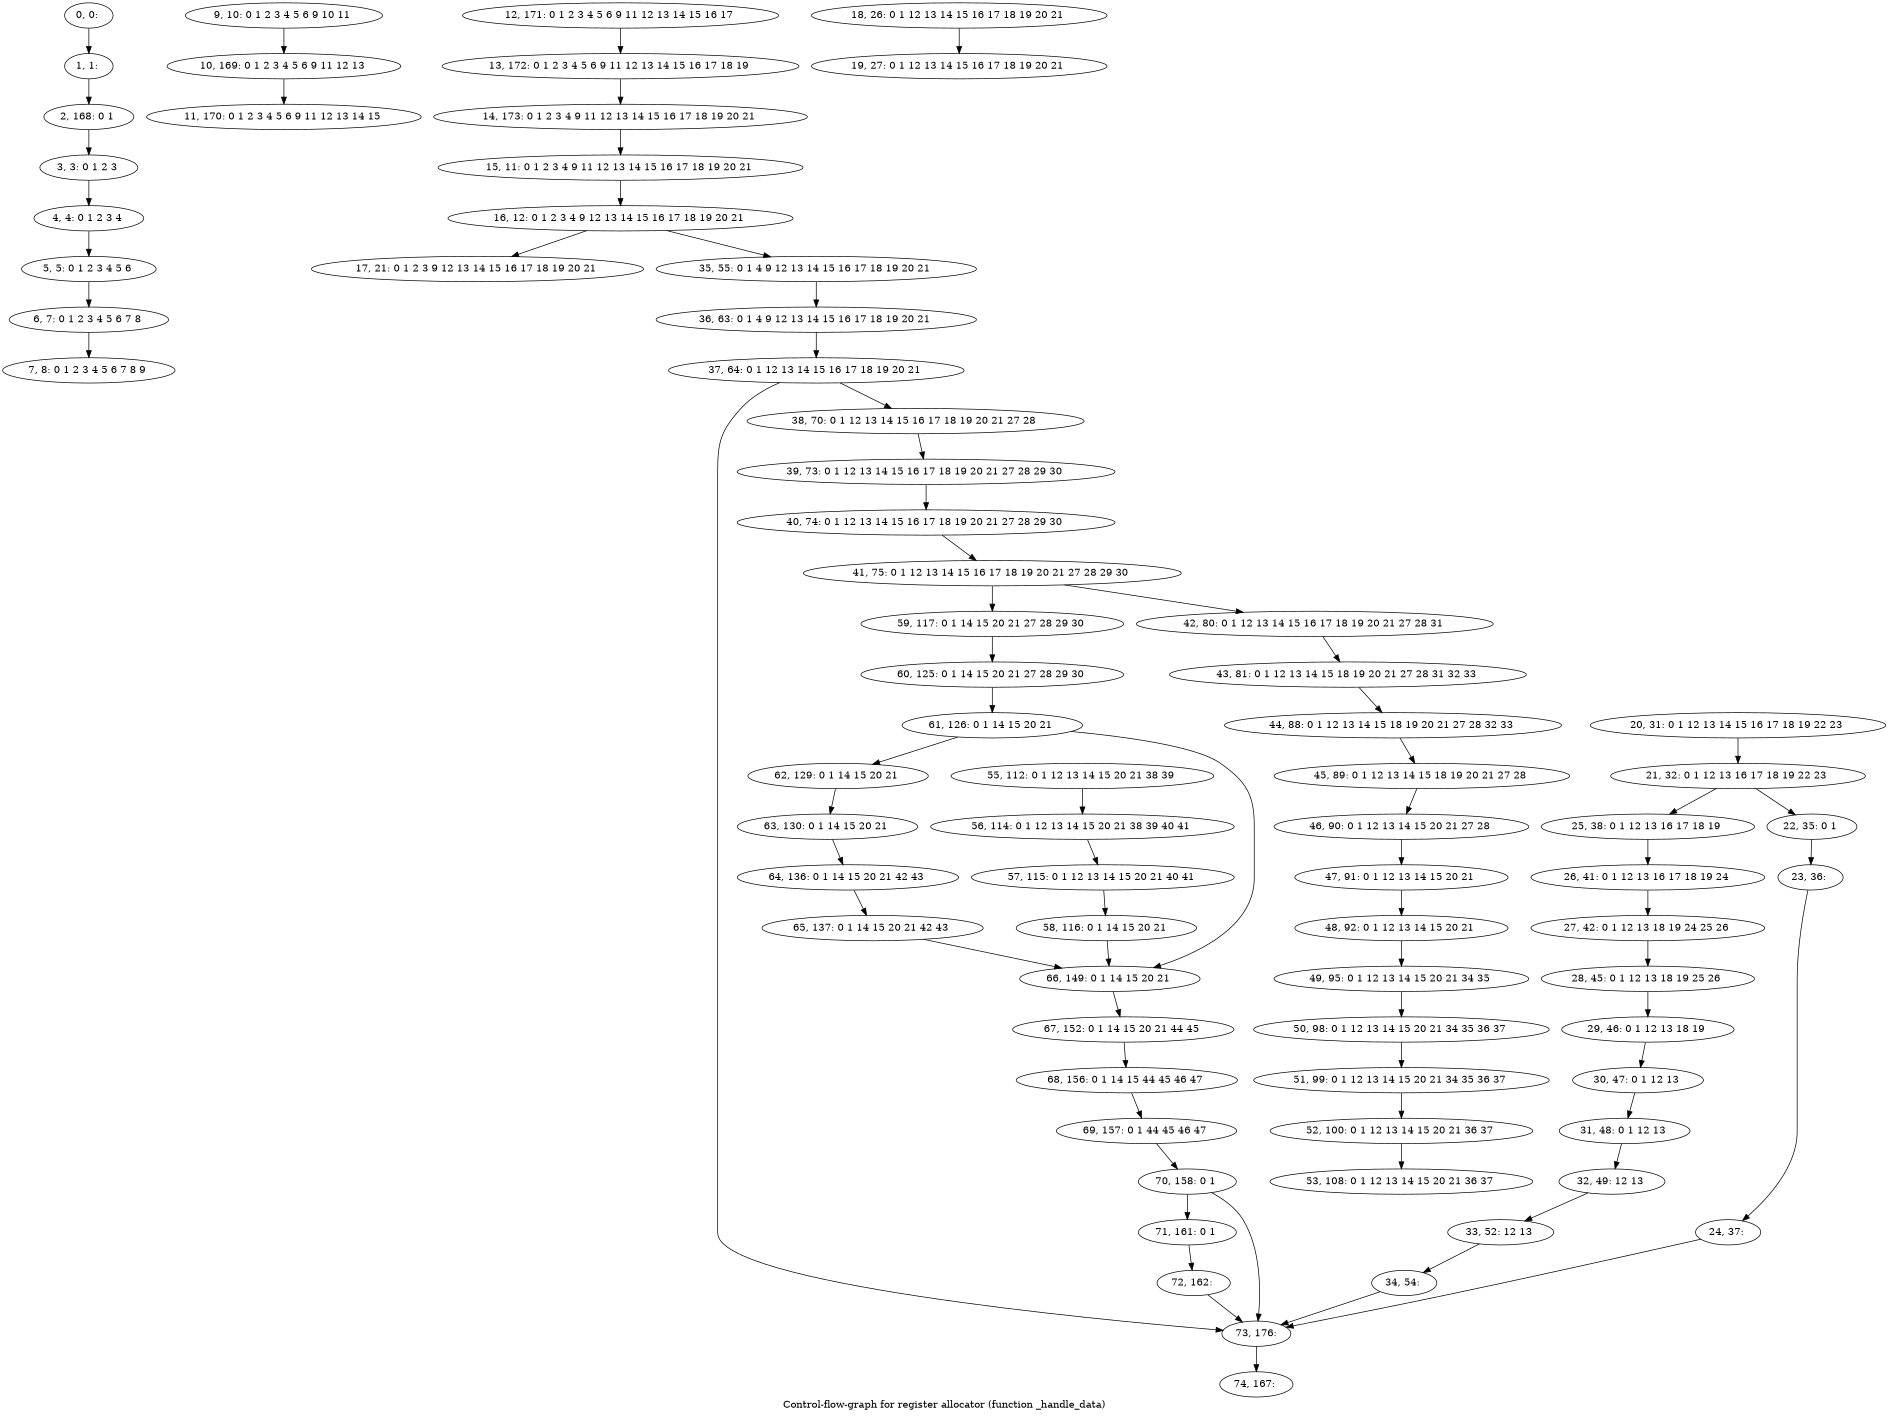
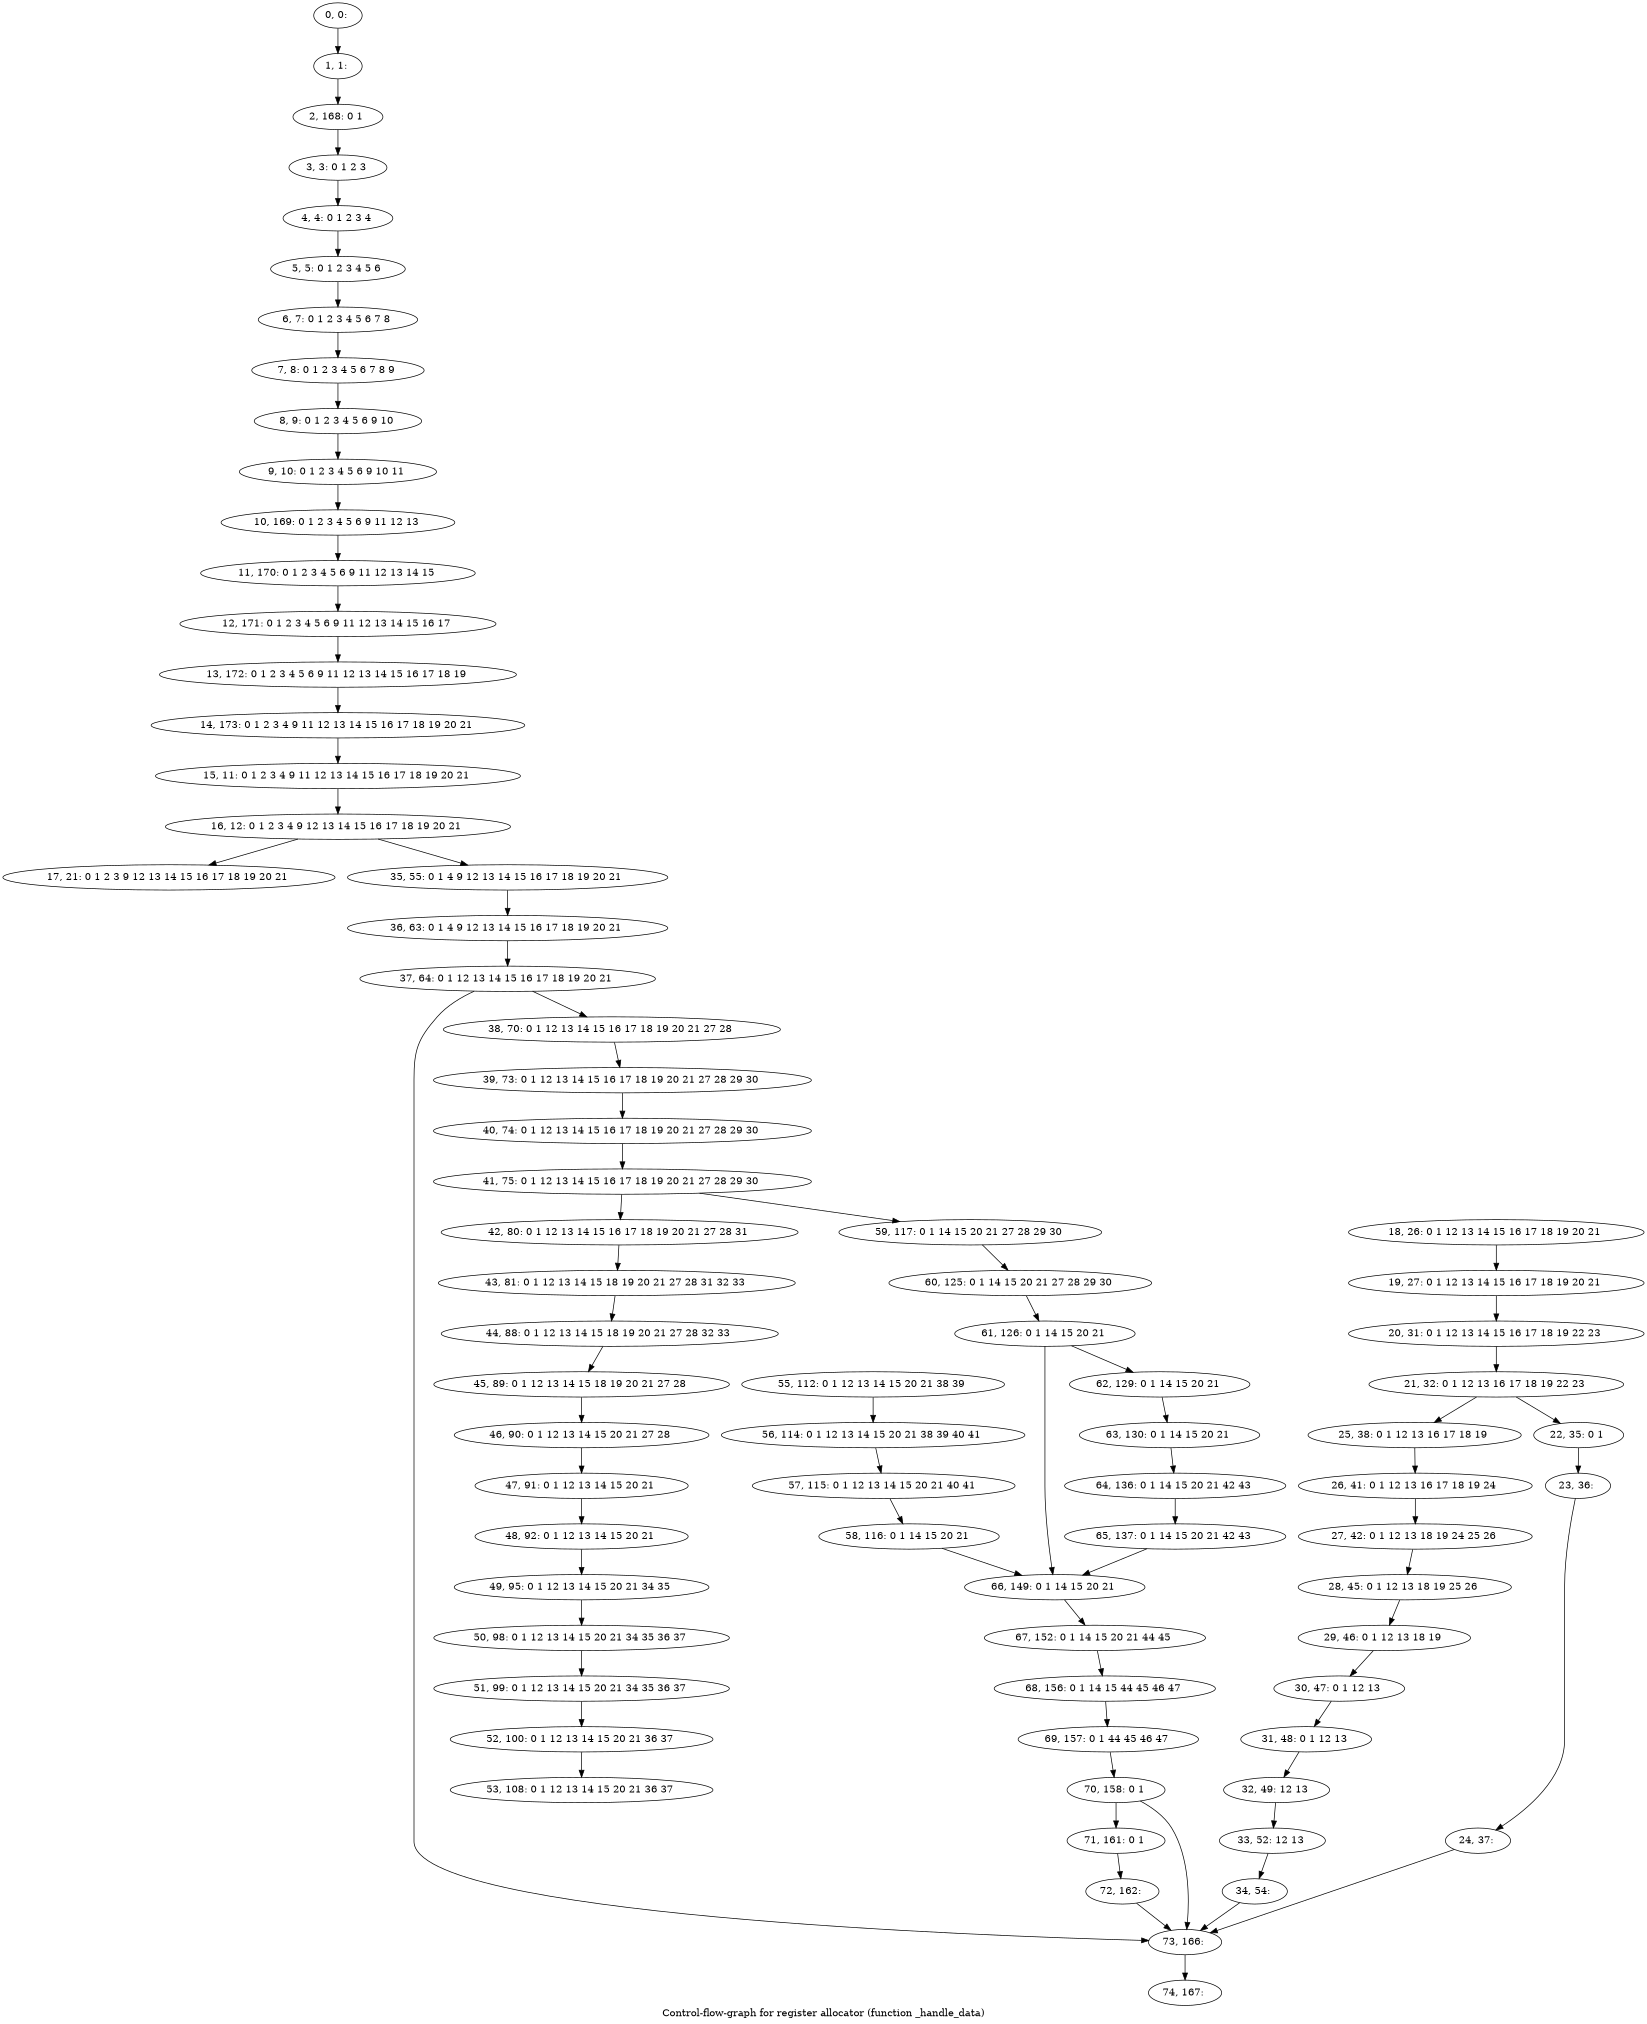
  digraph {
    label="Control-flow-graph for register allocator (function _handle_data)"
    n1 [label="0, 0: "]
    n2 [label="1, 1: "]
    n3 [label="2, 168: 0 1 "]
    n4 [label="3, 3: 0 1 2 3 "]
    n5 [label="4, 4: 0 1 2 3 4 "]
    n6 [label="5, 5: 0 1 2 3 4 5 6 "]
    n7 [label="6, 7: 0 1 2 3 4 5 6 7 8 "]
    n8 [label="7, 8: 0 1 2 3 4 5 6 7 8 9 "]
+   n9 [label="8, 9: 0 1 2 3 4 5 6 9 10 "]
    n10 [label="9, 10: 0 1 2 3 4 5 6 9 10 11 "]
    n11 [label="10, 169: 0 1 2 3 4 5 6 9 11 12 13 "]
    n12 [label="11, 170: 0 1 2 3 4 5 6 9 11 12 13 14 15 "]
    n13 [label="12, 171: 0 1 2 3 4 5 6 9 11 12 13 14 15 16 17 "]
    n14 [label="13, 172: 0 1 2 3 4 5 6 9 11 12 13 14 15 16 17 18 19 "]
    n15 [label="14, 173: 0 1 2 3 4 9 11 12 13 14 15 16 17 18 19 20 21 "]
    n16 [label="15, 11: 0 1 2 3 4 9 11 12 13 14 15 16 17 18 19 20 21 "]
    n17 [label="16, 12: 0 1 2 3 4 9 12 13 14 15 16 17 18 19 20 21 "]
    n18 [label="17, 21: 0 1 2 3 9 12 13 14 15 16 17 18 19 20 21 "]
    n19 [label="35, 55: 0 1 4 9 12 13 14 15 16 17 18 19 20 21 "]
    n20 [label="36, 63: 0 1 4 9 12 13 14 15 16 17 18 19 20 21 "]
    n21 [label="18, 26: 0 1 12 13 14 15 16 17 18 19 20 21 "]
    n22 [label="19, 27: 0 1 12 13 14 15 16 17 18 19 20 21 "]
    n23 [label="20, 31: 0 1 12 13 14 15 16 17 18 19 22 23 "]
    n24 [label="21, 32: 0 1 12 13 16 17 18 19 22 23 "]
    n25 [label="22, 35: 0 1 "]
    n26 [label="25, 38: 0 1 12 13 16 17 18 19 "]
    n27 [label="23, 36: "]
    n28 [label="26, 41: 0 1 12 13 16 17 18 19 24 "]
    n29 [label="24, 37: "]
-   n30 [label="73, 176:"]
+   n30 [label="73, 166: "]
    n31 [label="74, 167: "]
    n32 [label="27, 42: 0 1 12 13 18 19 24 25 26 "]
    n33 [label="28, 45: 0 1 12 13 18 19 25 26 "]
    n34 [label="29, 46: 0 1 12 13 18 19 "]
    n35 [label="30, 47: 0 1 12 13 "]
    n36 [label="31, 48: 0 1 12 13 "]
    n37 [label="32, 49: 12 13 "]
    n38 [label="33, 52: 12 13 "]
    n39 [label="34, 54: "]
    n40 [label="37, 64: 0 1 12 13 14 15 16 17 18 19 20 21 "]
    n41 [label="38, 70: 0 1 12 13 14 15 16 17 18 19 20 21 27 28 "]
    n42 [label="39, 73: 0 1 12 13 14 15 16 17 18 19 20 21 27 28 29 30 "]
    n43 [label="40, 74: 0 1 12 13 14 15 16 17 18 19 20 21 27 28 29 30 "]
    n44 [label="41, 75: 0 1 12 13 14 15 16 17 18 19 20 21 27 28 29 30 "]
    n45 [label="42, 80: 0 1 12 13 14 15 16 17 18 19 20 21 27 28 31 "]
    n46 [label="59, 117: 0 1 14 15 20 21 27 28 29 30 "]
    n47 [label="43, 81: 0 1 12 13 14 15 18 19 20 21 27 28 31 32 33 "]
    n48 [label="60, 125: 0 1 14 15 20 21 27 28 29 30 "]
    n49 [label="44, 88: 0 1 12 13 14 15 18 19 20 21 27 28 32 33 "]
    n50 [label="45, 89: 0 1 12 13 14 15 18 19 20 21 27 28 "]
    n51 [label="46, 90: 0 1 12 13 14 15 20 21 27 28 "]
    n52 [label="47, 91: 0 1 12 13 14 15 20 21 "]
    n53 [label="48, 92: 0 1 12 13 14 15 20 21 "]
    n54 [label="49, 95: 0 1 12 13 14 15 20 21 34 35 "]
    n55 [label="50, 98: 0 1 12 13 14 15 20 21 34 35 36 37 "]
    n56 [label="51, 99: 0 1 12 13 14 15 20 21 34 35 36 37 "]
    n57 [label="52, 100: 0 1 12 13 14 15 20 21 36 37 "]
    n58 [label="53, 108: 0 1 12 13 14 15 20 21 36 37 "]
    n59 [label="55, 112: 0 1 12 13 14 15 20 21 38 39 "]
    n60 [label="56, 114: 0 1 12 13 14 15 20 21 38 39 40 41 "]
    n61 [label="57, 115: 0 1 12 13 14 15 20 21 40 41 "]
    n62 [label="58, 116: 0 1 14 15 20 21 "]
    n63 [label="66, 149: 0 1 14 15 20 21 "]
    n64 [label="67, 152: 0 1 14 15 20 21 44 45 "]
    n65 [label="61, 126: 0 1 14 15 20 21 "]
    n66 [label="62, 129: 0 1 14 15 20 21 "]
    n67 [label="63, 130: 0 1 14 15 20 21 "]
    n68 [label="64, 136: 0 1 14 15 20 21 42 43 "]
    n69 [label="65, 137: 0 1 14 15 20 21 42 43 "]
    n70 [label="68, 156: 0 1 14 15 44 45 46 47 "]
    n71 [label="69, 157: 0 1 44 45 46 47 "]
    n72 [label="70, 158: 0 1 "]
    n73 [label="71, 161: 0 1 "]
    n74 [label="72, 162: "]
    n1 -> n2
    n2 -> n3
    n3 -> n4
    n4 -> n5
    n5 -> n6
    n6 -> n7
    n7 -> n8
+   n8 -> n9
+   n9 -> n10
    n10 -> n11
    n11 -> n12
+   n12 -> n13
    n13 -> n14
    n14 -> n15
    n15 -> n16
    n16 -> n17
    n17 -> n18
    n17 -> n19
    n19 -> n20
    n20 -> n40
    n21 -> n22
+   n22 -> n23
    n23 -> n24
    n24 -> n25
    n24 -> n26
    n25 -> n27
    n26 -> n28
    n27 -> n29
    n28 -> n32
    n29 -> n30
    n30 -> n31
    n32 -> n33
    n33 -> n34
    n34 -> n35
    n35 -> n36
    n36 -> n37
    n37 -> n38
    n38 -> n39
    n39 -> n30
    n40 -> n30
    n40 -> n41
    n41 -> n42
    n42 -> n43
    n43 -> n44
    n44 -> n45
    n44 -> n46
    n45 -> n47
    n46 -> n48
    n47 -> n49
    n48 -> n65
    n49 -> n50
    n50 -> n51
    n51 -> n52
    n52 -> n53
    n53 -> n54
    n54 -> n55
    n55 -> n56
    n56 -> n57
    n57 -> n58
    n59 -> n60
    n60 -> n61
    n61 -> n62
    n62 -> n63
    n63 -> n64
    n64 -> n70
    n65 -> n63
    n65 -> n66
    n66 -> n67
    n67 -> n68
    n68 -> n69
    n69 -> n63
    n70 -> n71
    n71 -> n72
    n72 -> n30
    n72 -> n73
    n73 -> n74
    n74 -> n30
  }
